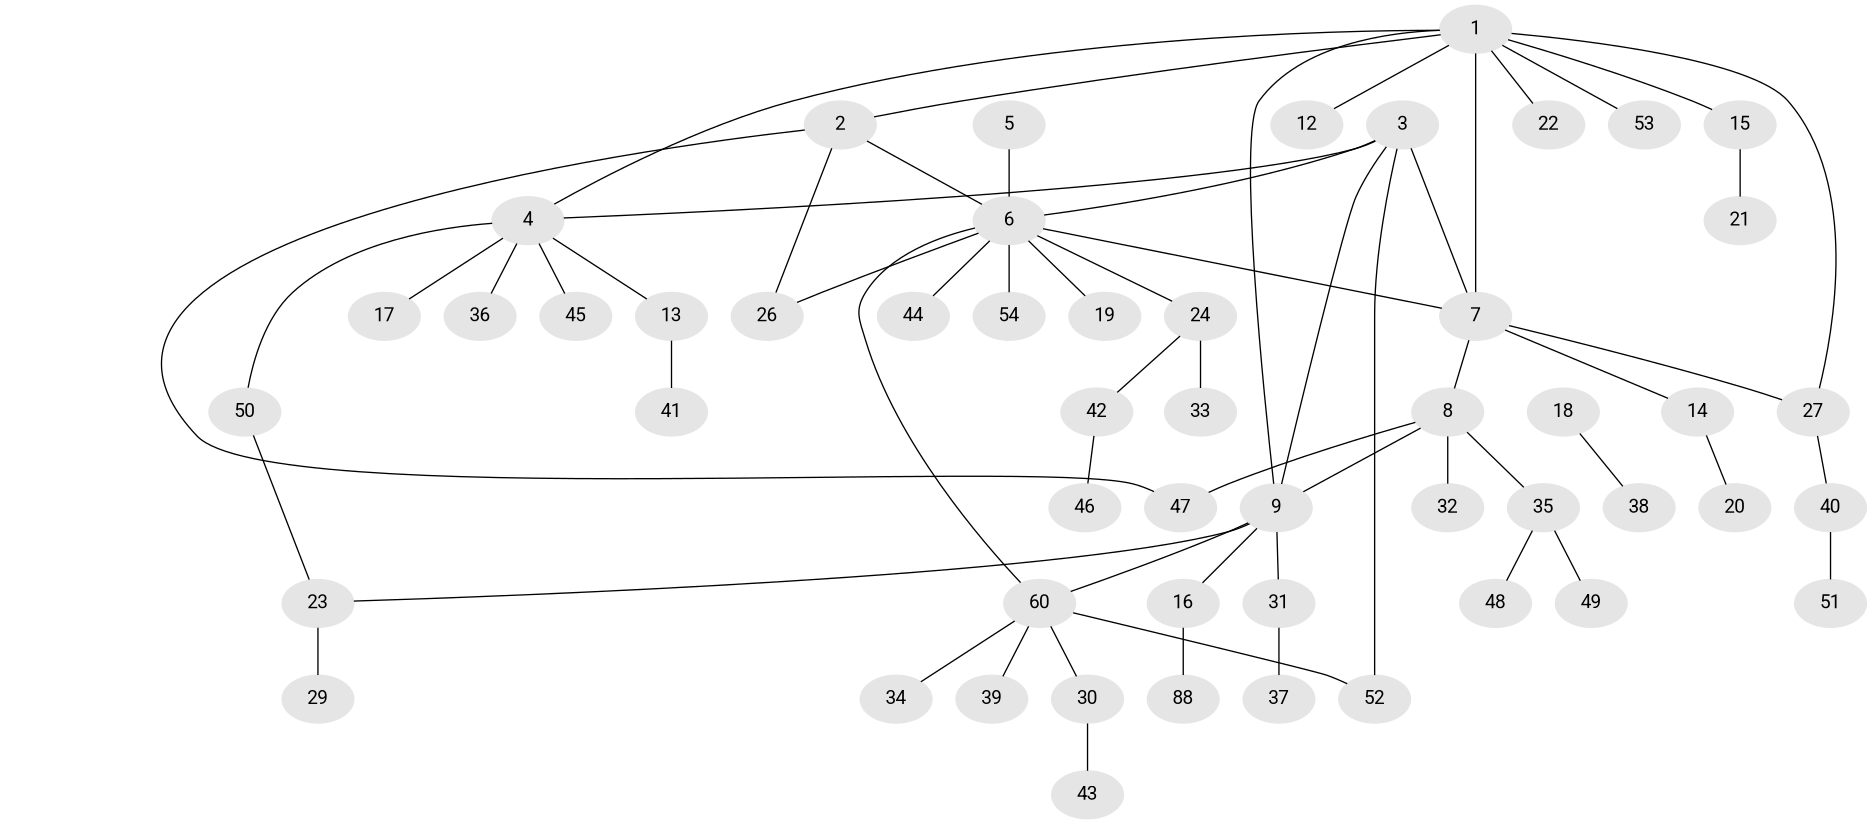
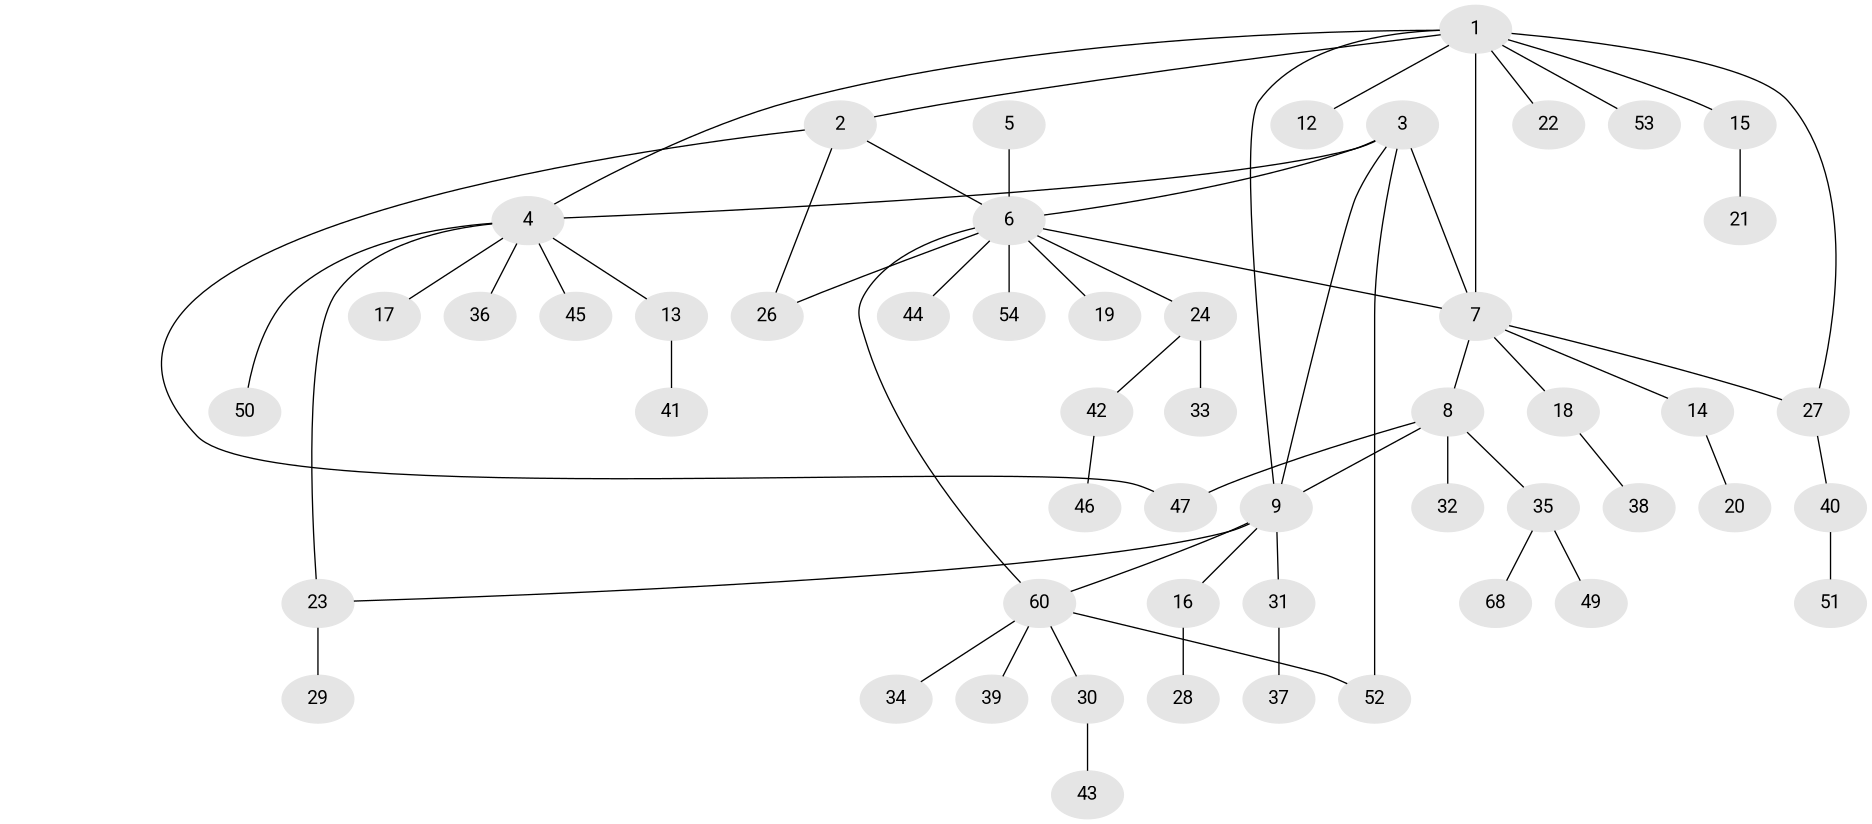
  graph {
    fontname=Roboto
    node [color=gray90 fontname=Roboto style=filled]
    edge [fontname=Roboto]
    1
    2
    4
    7
    9
    12
    15
    22
    27
    53
    6
    26
    47
    13
    17
    23
    36
    45
    50
    8
    14
    18
    n23 [label=60]
    16
    31
    21
    40
    19
    24
    44
    54
    3
    52
    41
    29
    5
    30
    34
    39
    33
    42
    32
    35
    20
    38
-   48
+   48 [label=68]
    49
-   28 [label=88]
+   28
    37
    43
    46
    51
    1 -- 2
    1 -- 4
    1 -- 7
    1 -- 9
    1 -- 12
    1 -- 15
    1 -- 22
    1 -- 27
    1 -- 53
    2 -- 6
    2 -- 26
    2 -- 47
    4 -- 13
    4 -- 17
-   50 -- 23
+   4 -- 23
    4 -- 36
    4 -- 45
    4 -- 50
    7 -- 27
    7 -- 8
    7 -- 14
+   7 -- 18
    9 -- 23
    9 -- n23
    9 -- 16
    9 -- 31
    15 -- 21
    27 -- 40
    6 -- 7
    6 -- 26
    6 -- n23
    6 -- 19
    6 -- 24
    6 -- 44
    6 -- 54
    13 -- 41
    23 -- 29
    8 -- 9
    8 -- 47
    8 -- 32
    8 -- 35
    14 -- 20
    18 -- 38
    n23 -- 52
    n23 -- 30
    n23 -- 34
    n23 -- 39
    16 -- 28
    31 -- 37
    40 -- 51
    24 -- 33
    24 -- 42
    3 -- 4
    3 -- 7
    3 -- 9
    3 -- 6
    3 -- 52
    5 -- 6
    30 -- 43
    42 -- 46
    35 -- 48
    35 -- 49
  }
